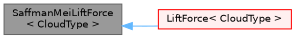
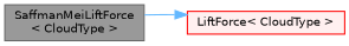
  digraph {
    rankdir=LR
    node [fontname=Helvetica fontsize=10 shape=box style=filled]
    n1 [color=gray40 fillcolor=grey60 fontcolor=black height=0.2 label="SaffmanMeiLiftForce\l\< CloudType \>" width=0.4]
    n2 [color=red fillcolor="#FFF0F0" height=0.2 label="LiftForce\< CloudType \>" width=0.4]
-   n1 -> n2 [color=steelblue1 dir=back fontname=Helvetica fontsize=10 labelfontname=Helvetica labelfontsize=10 style=solid]
+   n2 -> n1 [color=steelblue1 dir=back fontname=Helvetica fontsize=10 labelfontname=Helvetica labelfontsize=10 style=solid]
  }
